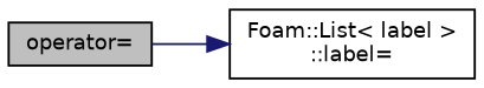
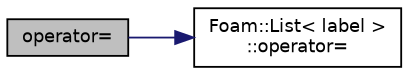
  digraph {
    rankdir=LR
    node [color=black fontname=Helvetica fontsize=10 shape=record]
    n1 [fillcolor=grey75 fontcolor=black height=0.2 label="operator=" style=filled width=0.4]
-   n2 [height=0.2 label="Foam::List\< label \>\l::label=" width=0.4]
+   n2 [height=0.2 label="Foam::List\< label \>\l::operator=" width=0.4]
    n1 -> n2 [color=midnightblue fontname=Helvetica fontsize=10 labelfontname=Helvetica labelfontsize=10 style=solid]
  }
